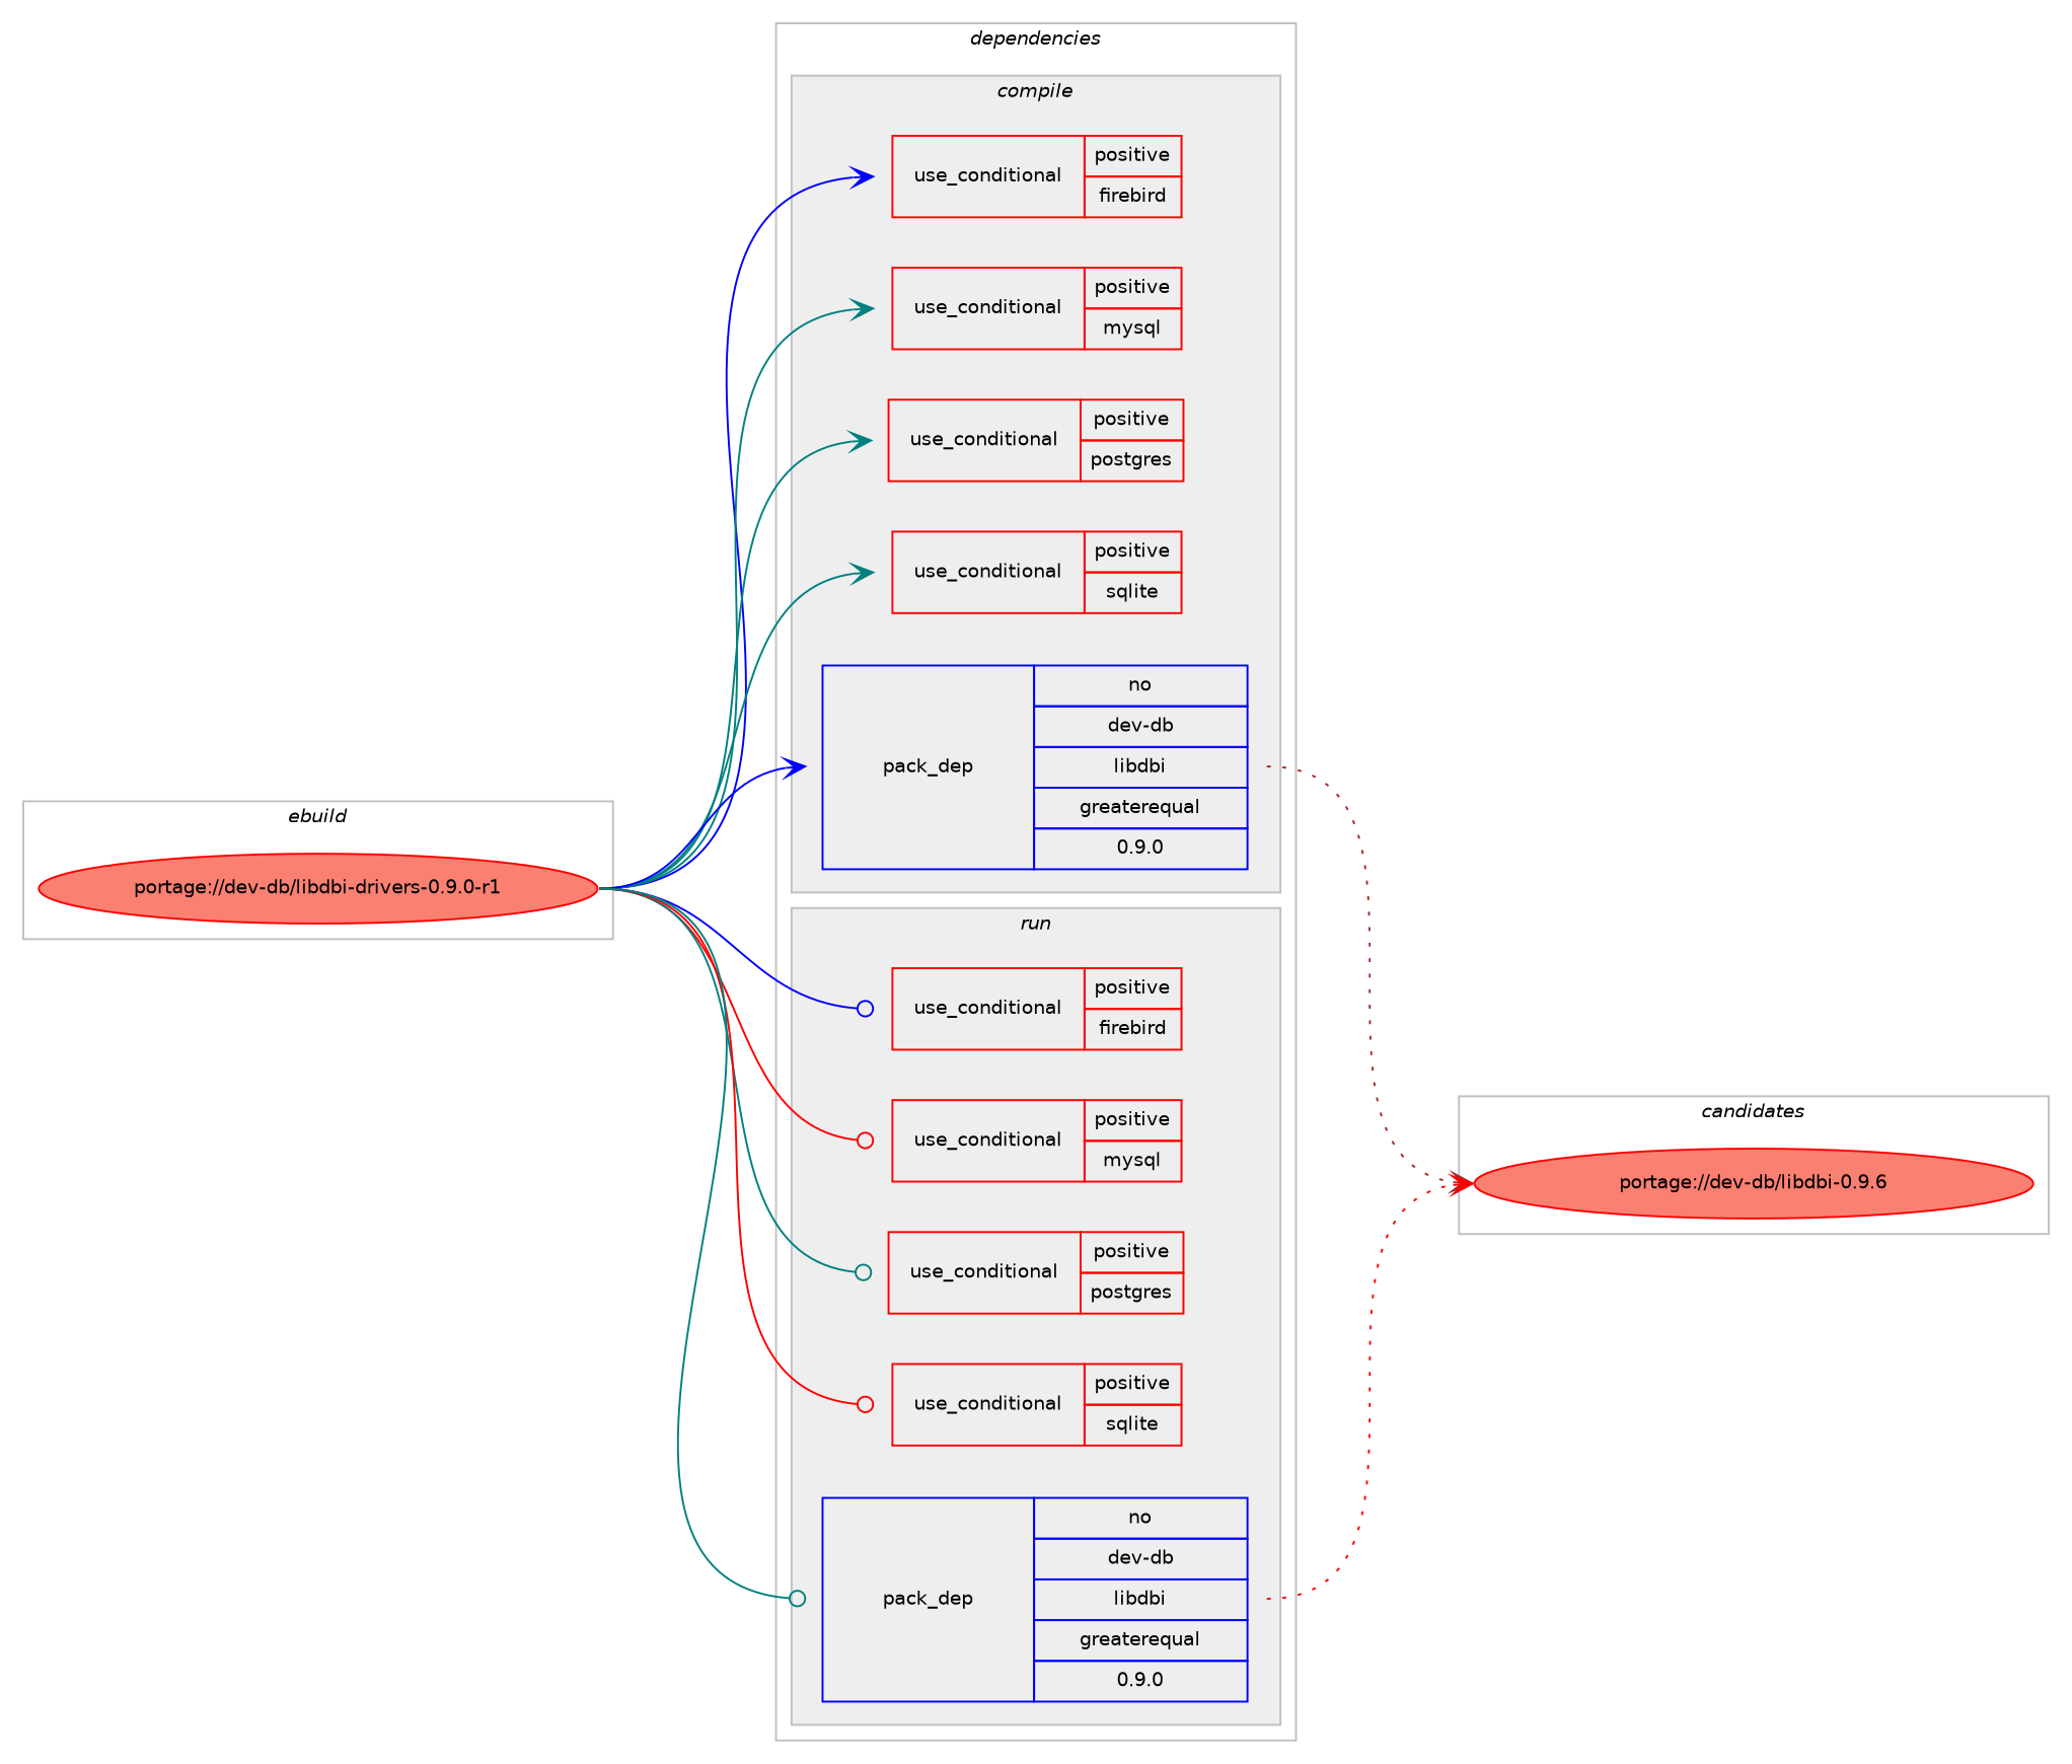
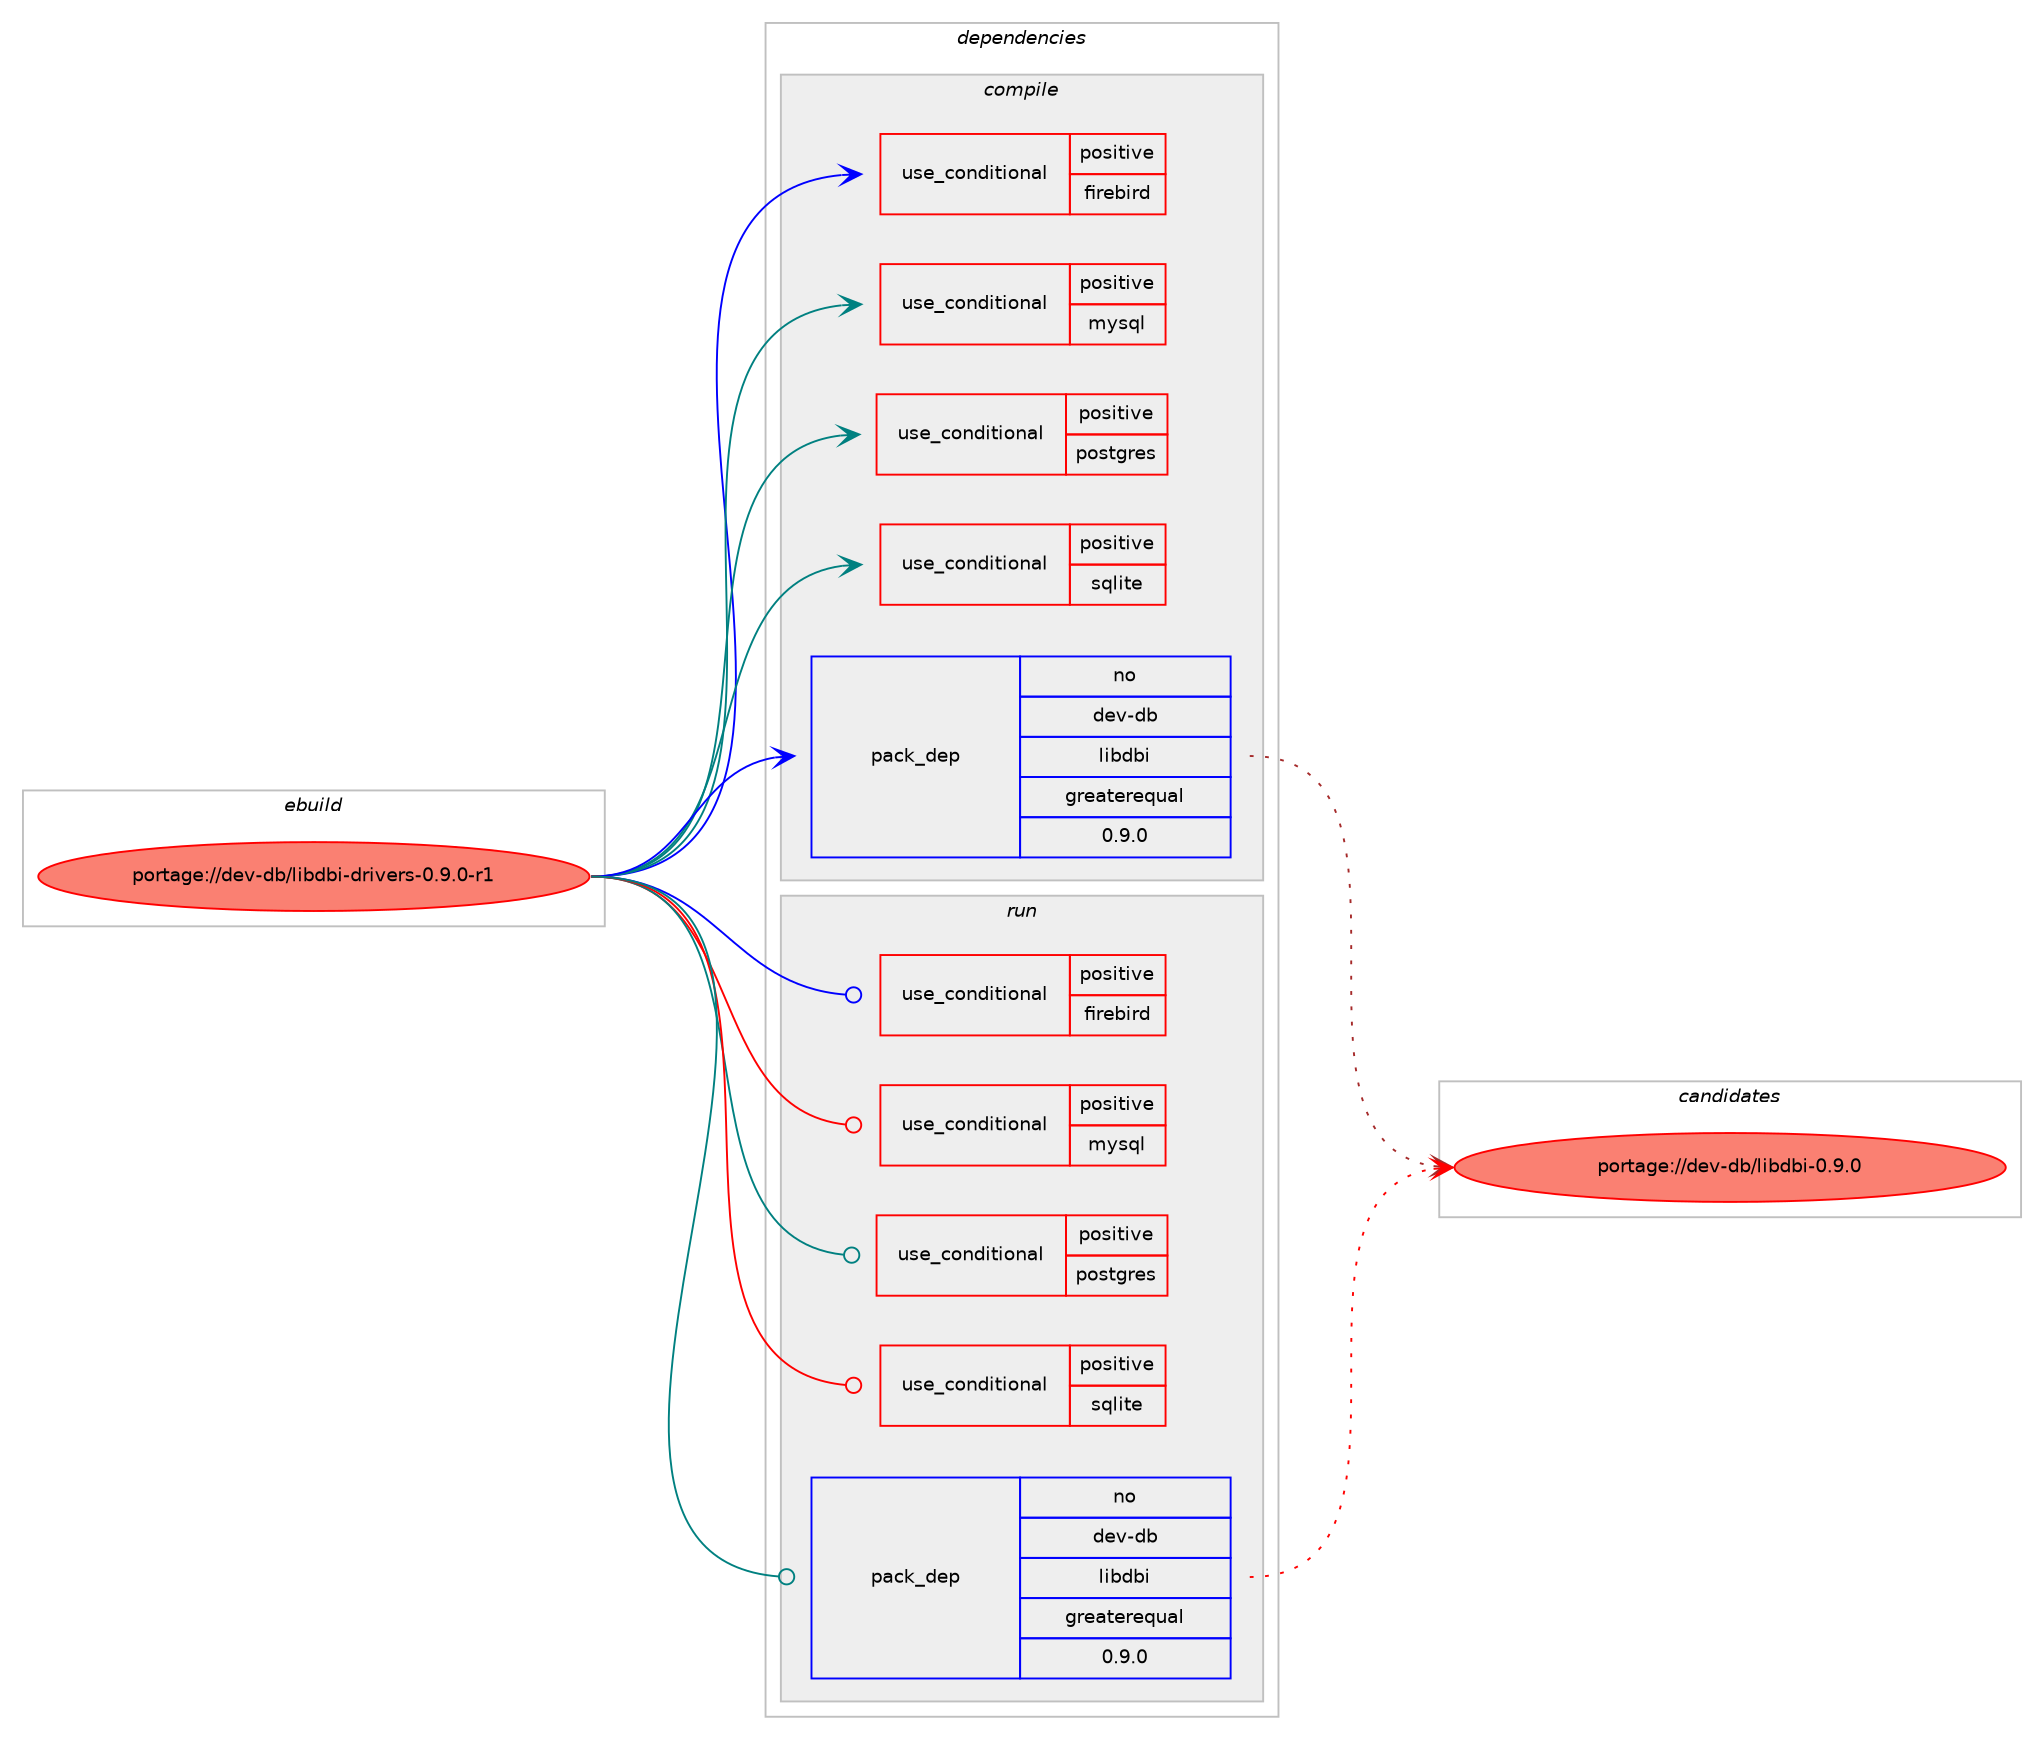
  digraph {
    compound=true
    concentrate=true
    fontname=Helvetica
    fontsize=10
    newrank=true
    rankdir=LR
    ranksep=1.5
    node [color=red fontname=Helvetica fontsize=10 shape=none]
    edge [arrowhead=vee headport=w style=solid tailport=e weight=20 color=teal]
    n1 [label="portage://dev-db/libdbi-drivers-0.9.0-r1" width=4 style=filled fillcolor=salmon shape=""]
    n2 [label=<<TABLE BORDER="0" CELLBORDER="1" CELLSPACING="0" CELLPADDING="4"><TR><TD ROWSPAN="3" CELLPADDING="10">use_conditional</TD></TR><TR><TD>positive</TD></TR><TR><TD>firebird</TD></TR></TABLE>>]
    n3 [label=<<TABLE BORDER="0" CELLBORDER="1" CELLSPACING="0" CELLPADDING="4"><TR><TD ROWSPAN="3" CELLPADDING="10">use_conditional</TD></TR><TR><TD>positive</TD></TR><TR><TD>mysql</TD></TR></TABLE>>]
    n4 [label=<<TABLE BORDER="0" CELLBORDER="1" CELLSPACING="0" CELLPADDING="4"><TR><TD ROWSPAN="3" CELLPADDING="10">use_conditional</TD></TR><TR><TD>positive</TD></TR><TR><TD>postgres</TD></TR></TABLE>>]
    n5 [label=<<TABLE BORDER="0" CELLBORDER="1" CELLSPACING="0" CELLPADDING="4"><TR><TD ROWSPAN="3" CELLPADDING="10">use_conditional</TD></TR><TR><TD>positive</TD></TR><TR><TD>sqlite</TD></TR></TABLE>>]
    n6 [color=blue label=<<TABLE BORDER="0" CELLBORDER="1" CELLSPACING="0" CELLPADDING="4" WIDTH="220"><TR><TD ROWSPAN="6" CELLPADDING="30">pack_dep</TD></TR><TR><TD WIDTH="110">no</TD></TR><TR><TD>dev-db</TD></TR><TR><TD>libdbi</TD></TR><TR><TD>greaterequal</TD></TR><TR><TD>0.9.0</TD></TR></TABLE>>]
    n7 [label=<<TABLE BORDER="0" CELLBORDER="1" CELLSPACING="0" CELLPADDING="4"><TR><TD ROWSPAN="3" CELLPADDING="10">use_conditional</TD></TR><TR><TD>positive</TD></TR><TR><TD>firebird</TD></TR></TABLE>>]
    n8 [label=<<TABLE BORDER="0" CELLBORDER="1" CELLSPACING="0" CELLPADDING="4"><TR><TD ROWSPAN="3" CELLPADDING="10">use_conditional</TD></TR><TR><TD>positive</TD></TR><TR><TD>mysql</TD></TR></TABLE>>]
    n9 [label=<<TABLE BORDER="0" CELLBORDER="1" CELLSPACING="0" CELLPADDING="4"><TR><TD ROWSPAN="3" CELLPADDING="10">use_conditional</TD></TR><TR><TD>positive</TD></TR><TR><TD>postgres</TD></TR></TABLE>>]
    n10 [label=<<TABLE BORDER="0" CELLBORDER="1" CELLSPACING="0" CELLPADDING="4"><TR><TD ROWSPAN="3" CELLPADDING="10">use_conditional</TD></TR><TR><TD>positive</TD></TR><TR><TD>sqlite</TD></TR></TABLE>>]
    n11 [color=blue label=<<TABLE BORDER="0" CELLBORDER="1" CELLSPACING="0" CELLPADDING="4" WIDTH="220"><TR><TD ROWSPAN="6" CELLPADDING="30">pack_dep</TD></TR><TR><TD WIDTH="110">no</TD></TR><TR><TD>dev-db</TD></TR><TR><TD>libdbi</TD></TR><TR><TD>greaterequal</TD></TR><TR><TD>0.9.0</TD></TR></TABLE>>]
-   n12 [label="portage://dev-db/libdbi-0.9.6" width=4 style=filled fillcolor=salmon shape=""]
+   n12 [label="portage://dev-db/libdbi-0.9.0" width=4 style=filled fillcolor=salmon shape=""]
    subgraph cluster_1 {
      color=gray
      label=<<i>ebuild</i>>
      rank=same
      n1
    }
    subgraph cluster_2 {
      color=gray
      label=<<i>dependencies</i>>
      subgraph cluster_3 {
        color=gray
        fillcolor="#eeeeee"
        label=<<i>compile</i>>
        style=filled
        subgraph sub_4 {
          color=gray
          fillcolor="#eeeeee"
          label=<<i>compile</i>>
          style=filled
          n2
        }
        subgraph sub_5 {
          color=gray
          fillcolor="#eeeeee"
          label=<<i>compile</i>>
          style=filled
          n3
        }
        subgraph sub_6 {
          color=gray
          fillcolor="#eeeeee"
          label=<<i>compile</i>>
          style=filled
          n4
        }
        subgraph sub_7 {
          color=gray
          fillcolor="#eeeeee"
          label=<<i>compile</i>>
          style=filled
          n5
        }
        subgraph sub_8 {
          color=gray
          fillcolor="#eeeeee"
          label=<<i>compile</i>>
          style=filled
          n6
        }
      }
      subgraph cluster_9 {
        color=gray
        fillcolor="#eeeeee"
        label=<<i>compile and run</i>>
        style=filled
      }
      subgraph cluster_10 {
        color=gray
        fillcolor="#eeeeee"
        label=<<i>run</i>>
        style=filled
        subgraph sub_11 {
          color=gray
          fillcolor="#eeeeee"
          label=<<i>run</i>>
          style=filled
          n7
        }
        subgraph sub_12 {
          color=gray
          fillcolor="#eeeeee"
          label=<<i>run</i>>
          style=filled
          n8
        }
        subgraph sub_13 {
          color=gray
          fillcolor="#eeeeee"
          label=<<i>run</i>>
          style=filled
          n9
        }
        subgraph sub_14 {
          color=gray
          fillcolor="#eeeeee"
          label=<<i>run</i>>
          style=filled
          n10
        }
        subgraph sub_15 {
          color=gray
          fillcolor="#eeeeee"
          label=<<i>run</i>>
          style=filled
          n11
        }
      }
    }
    subgraph cluster_16 {
      color=gray
      label=<<i>candidates</i>>
      rank=same
      subgraph sub_17 {
        color=black
        label=<<i>candidates</i>>
        nodesep=1
        rank=same
        n12
      }
      subgraph sub_18 {
        color=black
        label=<<i>candidates</i>>
        nodesep=1
        rank=same
        n12
      }
    }
    n1 -> n2 [color=blue]
    n1 -> n3
    n1 -> n4
    n1 -> n5
    n1 -> n6 [color=blue]
    n1 -> n7 [arrowhead=odot color=blue]
    n1 -> n8 [arrowhead=odot color=red]
    n1 -> n9 [arrowhead=odot]
    n1 -> n10 [arrowhead=odot color=red]
    n1 -> n11 [arrowhead=odot]
    n6 -> n12 [style=dotted weight=100 color=brown]
    n11 -> n12 [style=dotted weight=100 color=red]
  }
